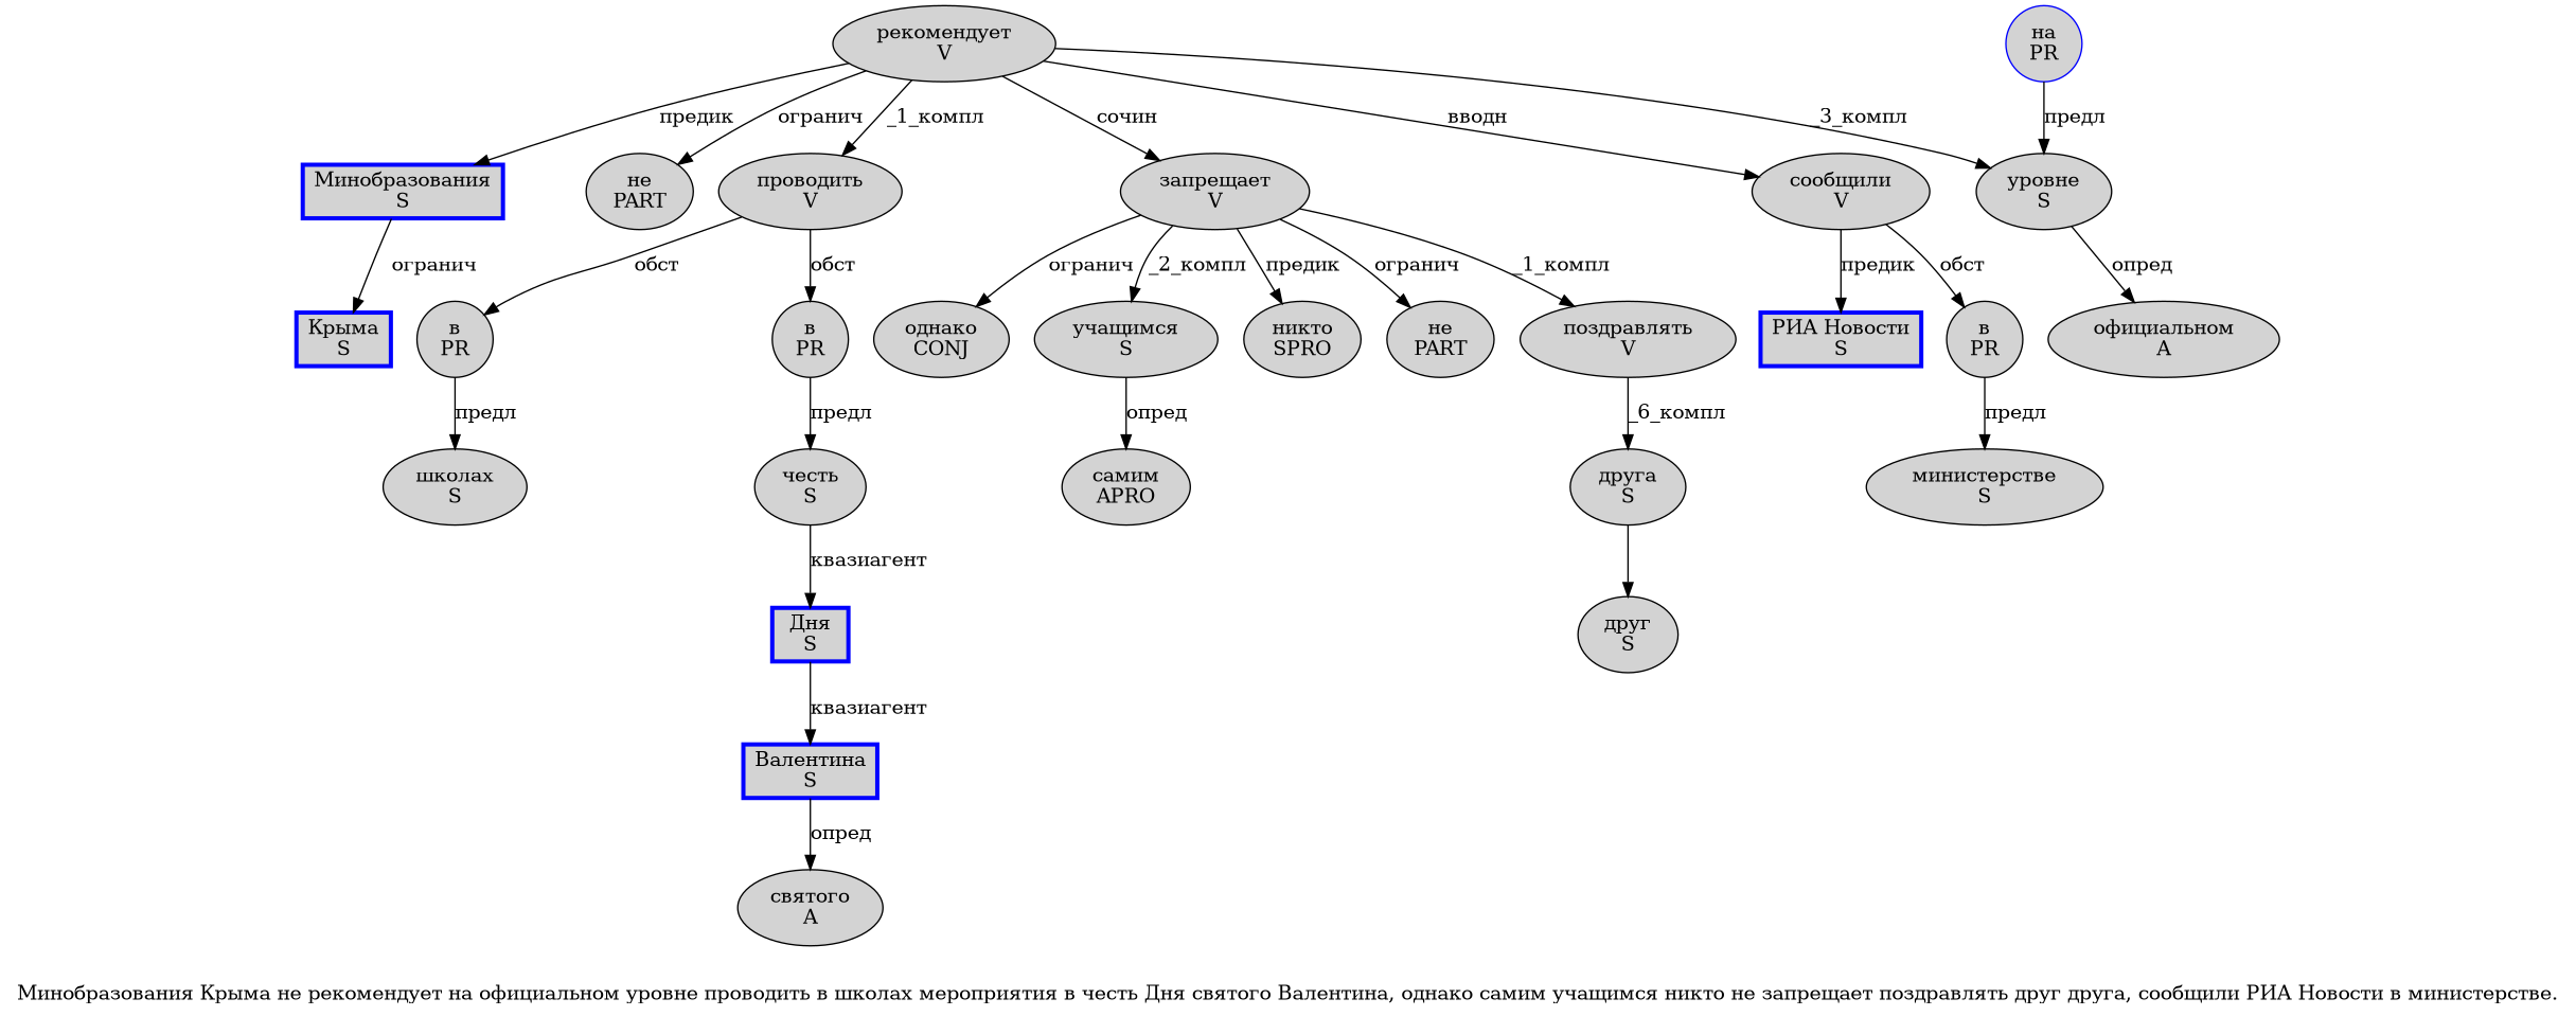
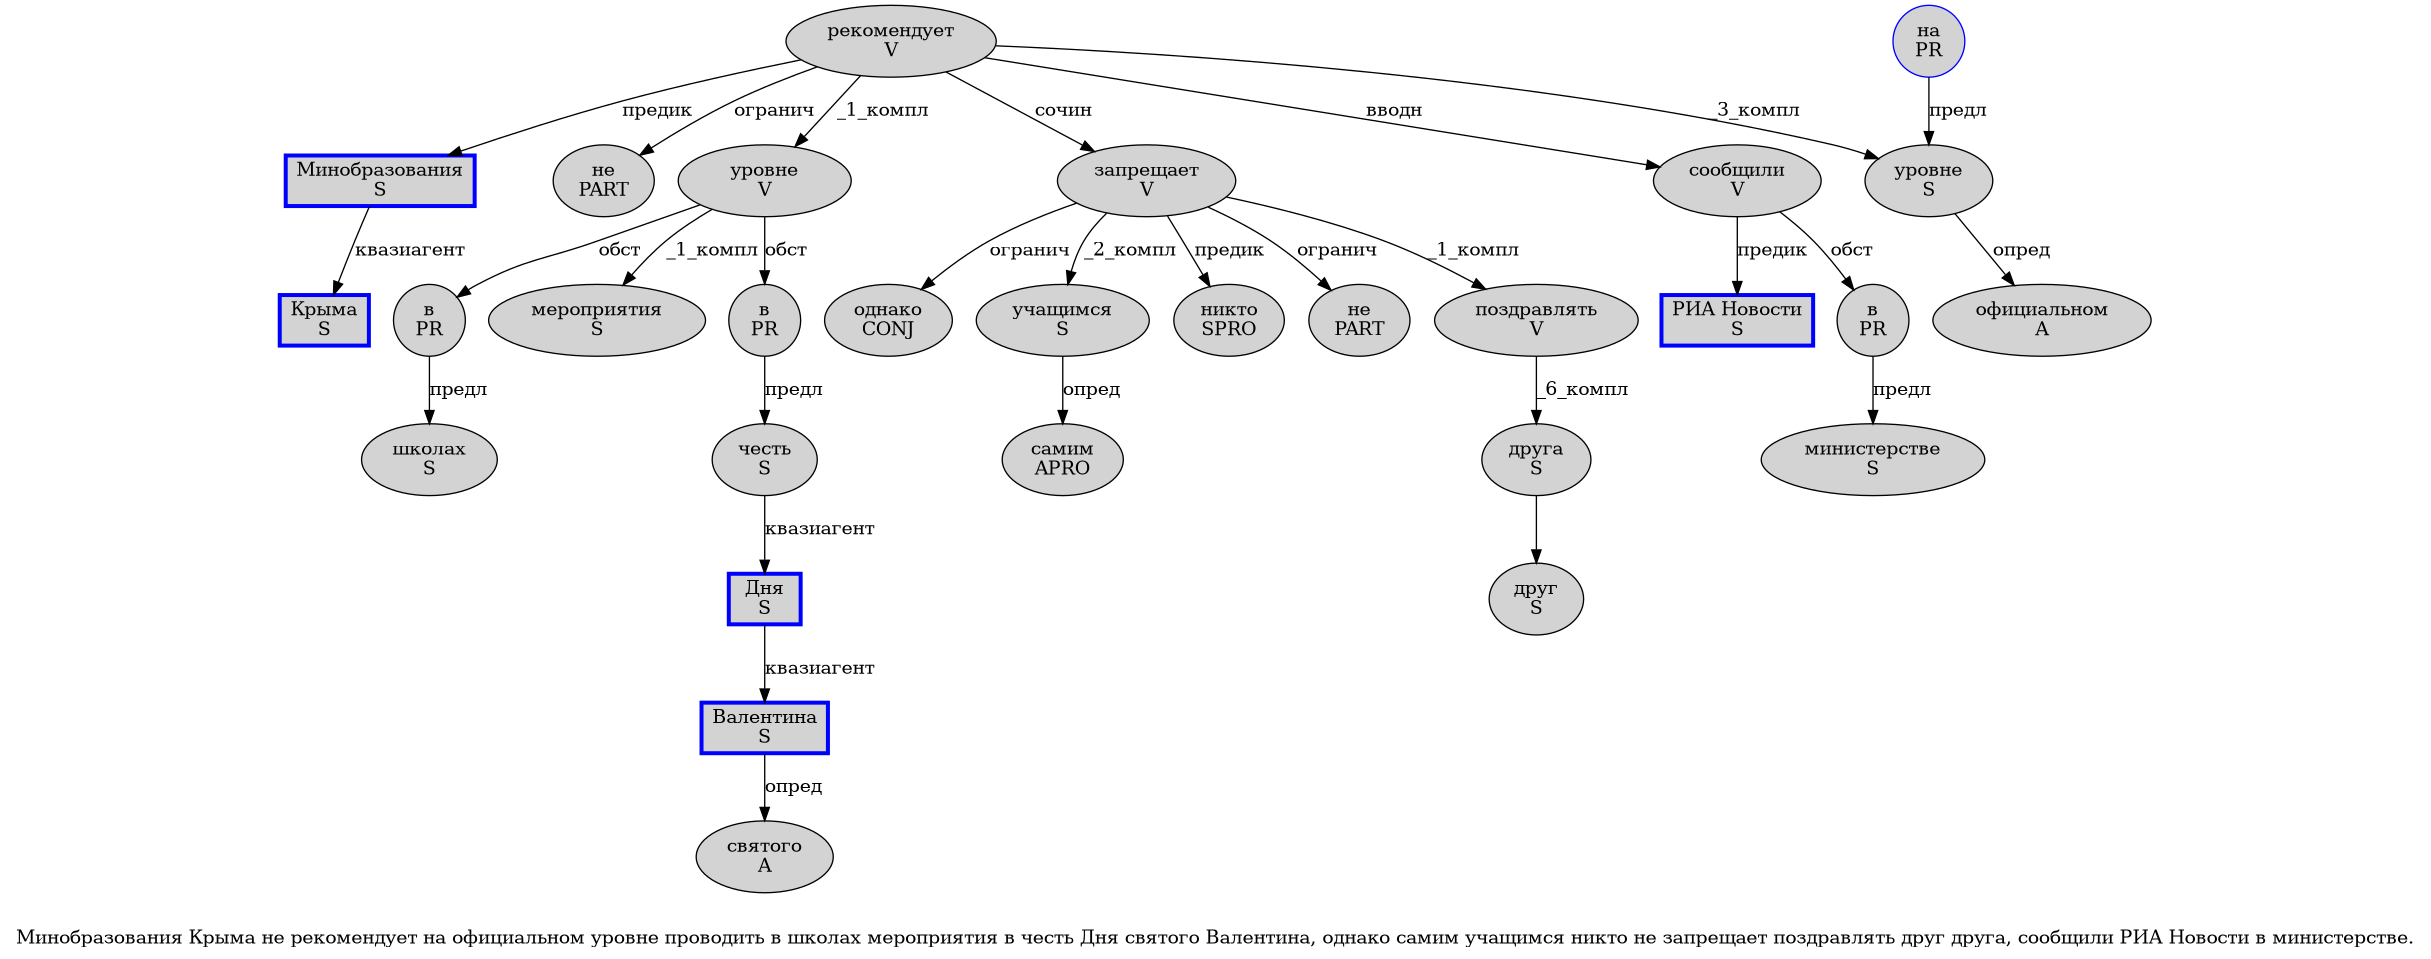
  digraph {
    label="Минобразования Крыма не рекомендует на официальном уровне проводить в школах мероприятия в честь Дня святого Валентина, однако самим учащимся никто не запрещает поздравлять друг друга, сообщили РИА Новости в министерстве."
    node [fillcolor=lightgray penwidth=1 shape=ellipse style=filled]
    n1 [color=blue label="Минобразования\nS" penwidth=3 shape=box]
    n2 [color=blue label="Крыма\nS" penwidth=3 shape=box]
    n3 [label="не\nPART"]
    n4 [label="рекомендует\nV"]
-   n5 [label="проводить\nV"]
+   n5 [label="уровне\nV"]
    n6 [label="запрещает\nV"]
    n7 [label="сообщили\nV"]
    n8 [label="уровне\nS"]
    n9 [color=blue label="на\nPR"]
    n10 [label="в\nPR"]
+   n11 [label="мероприятия\nS"]
    n12 [label="в\nPR"]
    n13 [label="однако\nCONJ"]
    n14 [label="учащимся\nS"]
    n15 [label="никто\nSPRO"]
    n16 [label="не\nPART"]
    n17 [label="поздравлять\nV"]
    n18 [color=blue label="РИА Новости\nS" penwidth=3 shape=box]
    n19 [label="в\nPR"]
    n20 [label="официальном\nA"]
    n21 [label="школах\nS"]
    n22 [label="честь\nS"]
    n23 [color=blue label="Дня\nS" penwidth=3 shape=box]
    n24 [color=blue label="Валентина\nS" penwidth=3 shape=box]
    n25 [label="святого\nA"]
    n26 [label="самим\nAPRO"]
    n27 [label="друга\nS"]
    n28 [label="друг\nS"]
    n29 [label="министерстве\nS"]
-   n1 -> n2 [label="огранич"]
+   n1 -> n2 [label="квазиагент"]
    n4 -> n1 [label="предик"]
    n4 -> n3 [label="огранич"]
    n4 -> n5 [label="_1_компл"]
    n4 -> n6 [label="сочин"]
    n4 -> n7 [label="вводн"]
    n4 -> n8 [label="_3_компл"]
    n5 -> n10 [label="обст"]
+   n5 -> n11 [label="_1_компл"]
    n5 -> n12 [label="обст"]
    n6 -> n13 [label="огранич"]
    n6 -> n14 [label="_2_компл"]
    n6 -> n15 [label="предик"]
    n6 -> n16 [label="огранич"]
    n6 -> n17 [label="_1_компл"]
    n7 -> n18 [label="предик"]
    n7 -> n19 [label="обст"]
    n8 -> n20 [label="опред"]
    n9 -> n8 [label="предл"]
    n10 -> n21 [label="предл"]
    n12 -> n22 [label="предл"]
    n14 -> n26 [label="опред"]
    n17 -> n27 [label="_6_компл"]
    n19 -> n29 [label="предл"]
    n22 -> n23 [label="квазиагент"]
    n23 -> n24 [label="квазиагент"]
    n24 -> n25 [label="опред"]
    n27 -> n28
  }
